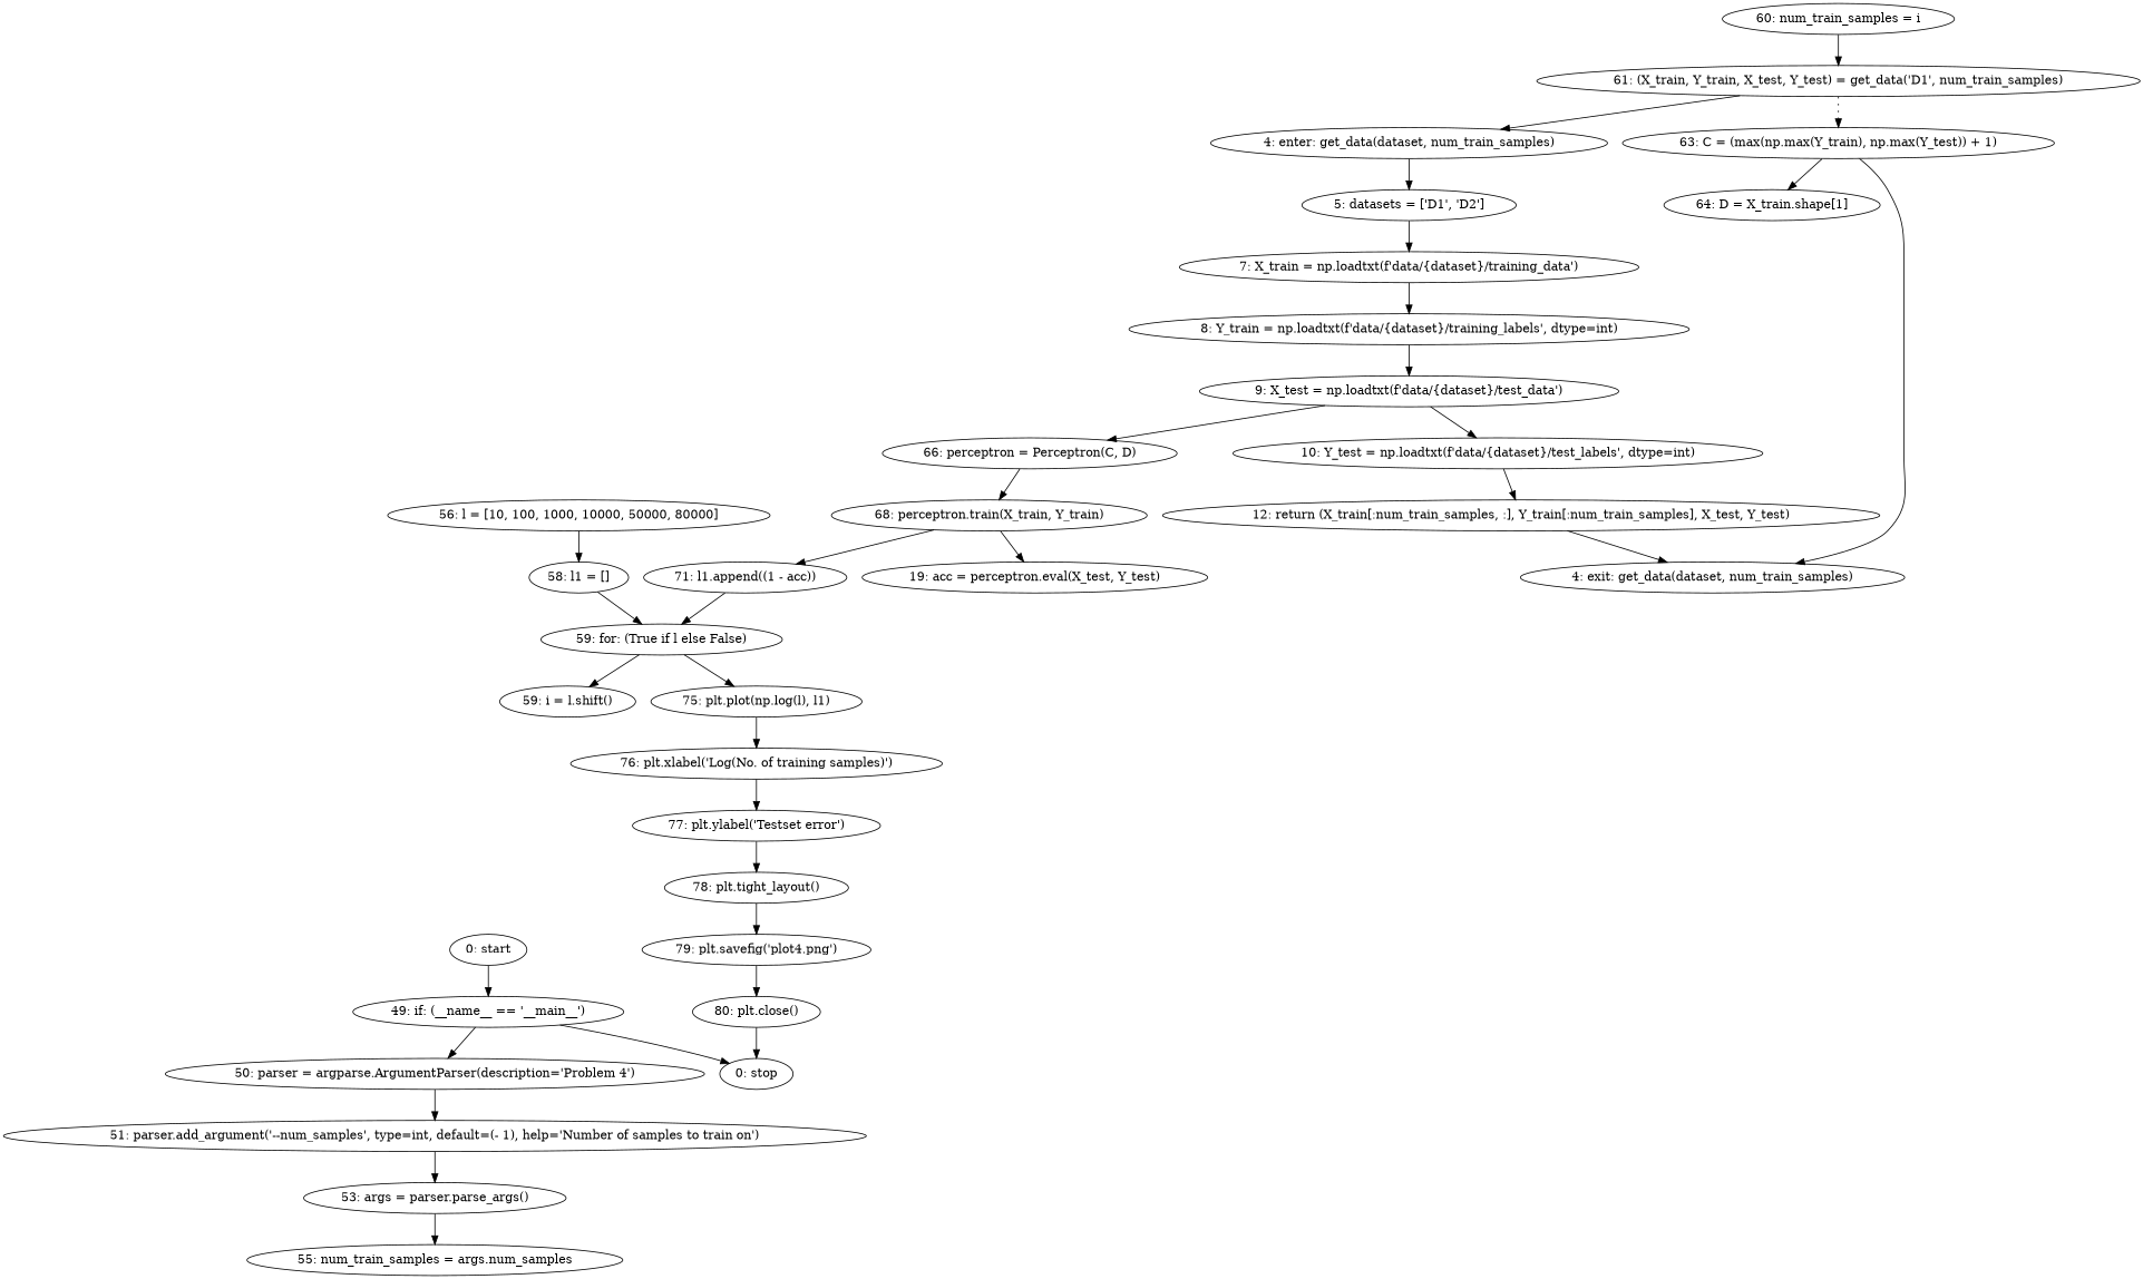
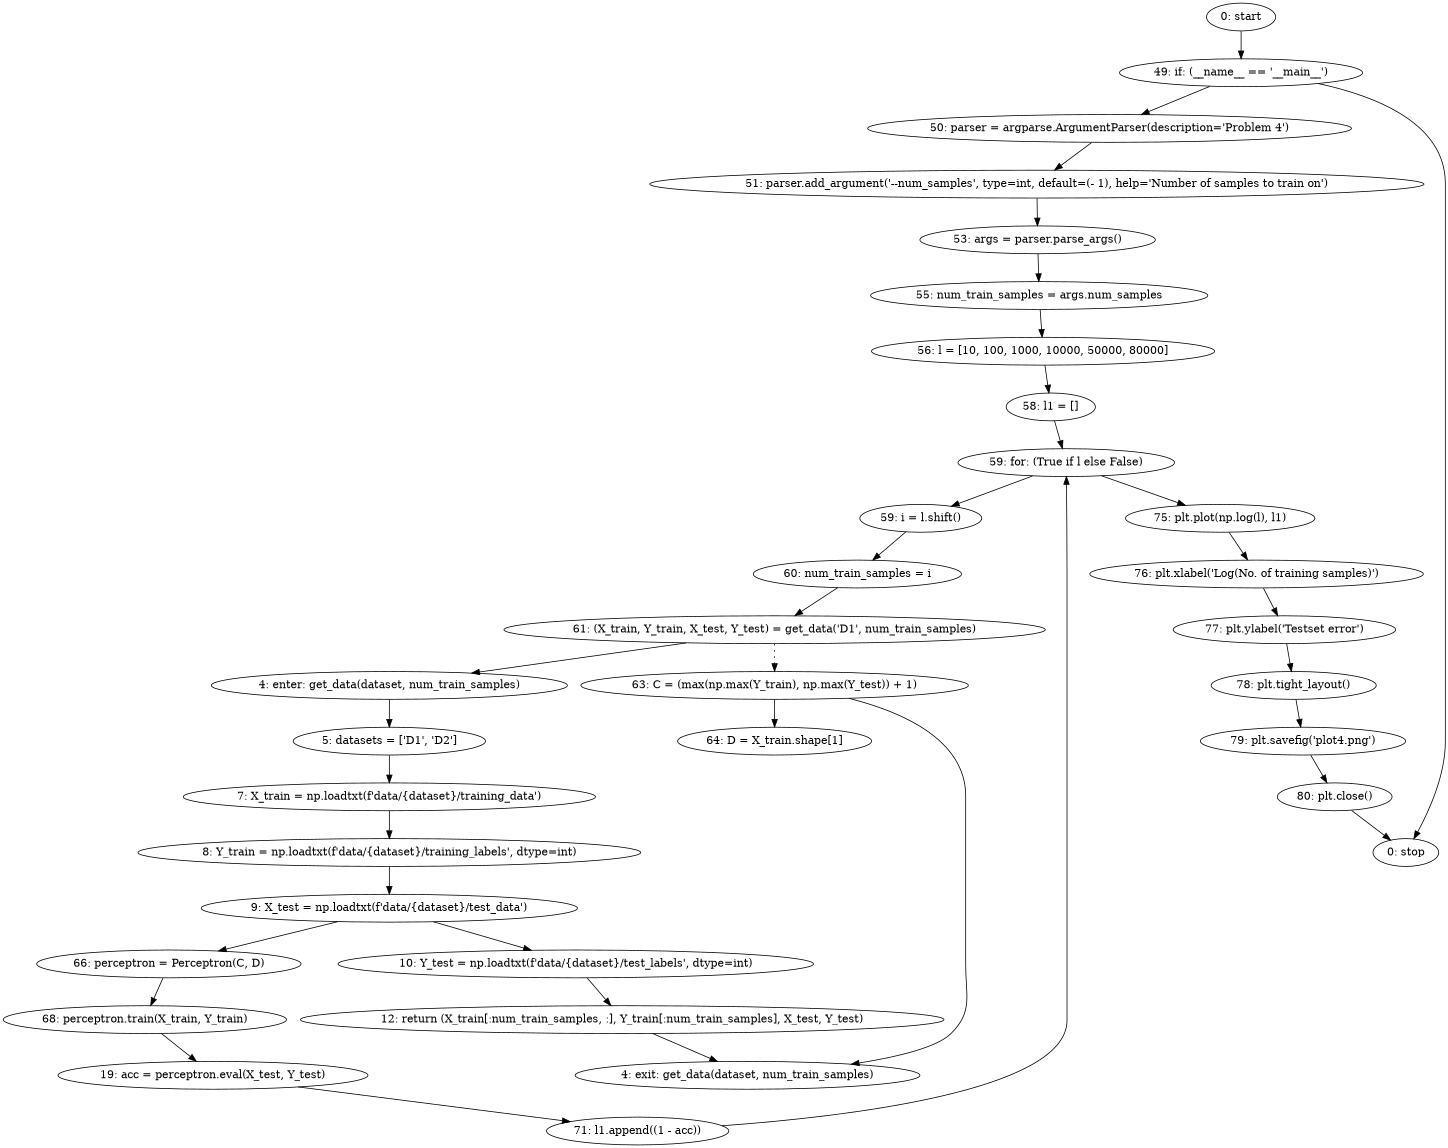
  strict digraph {
    n1 [label="0: start"]
    n2 [label="49: if: (__name__ == '__main__')"]
    n3 [label="50: parser = argparse.ArgumentParser(description='Problem 4')"]
    n4 [label="0: stop"]
    n5 [label="51: parser.add_argument('--num_samples', type=int, default=(- 1), help='Number of samples to train on')"]
    n6 [label="53: args = parser.parse_args()"]
    n7 [label="4: enter: get_data(dataset, num_train_samples)"]
    n8 [label="5: datasets = ['D1', 'D2']"]
    n9 [label="7: X_train = np.loadtxt(f'data/{dataset}/training_data')"]
    n10 [label="8: Y_train = np.loadtxt(f'data/{dataset}/training_labels', dtype=int)"]
    n11 [label="9: X_test = np.loadtxt(f'data/{dataset}/test_data')"]
    n12 [label="61: (X_train, Y_train, X_test, Y_test) = get_data('D1', num_train_samples)"]
    n13 [label="63: C = (max(np.max(Y_train), np.max(Y_test)) + 1)"]
    n14 [label="64: D = X_train.shape[1]"]
    n15 [label="4: exit: get_data(dataset, num_train_samples)"]
    n16 [label="66: perceptron = Perceptron(C, D)"]
    n17 [label="68: perceptron.train(X_train, Y_train)"]
    n18 [label="12: return (X_train[:num_train_samples, :], Y_train[:num_train_samples], X_test, Y_test)"]
    n19 [label="10: Y_test = np.loadtxt(f'data/{dataset}/test_labels', dtype=int)"]
    n20 [label="55: num_train_samples = args.num_samples"]
    n21 [label="56: l = [10, 100, 1000, 10000, 50000, 80000]"]
    n22 [label="58: l1 = []"]
    n23 [label="59: for: (True if l else False)"]
    n24 [label="59: i = l.shift()"]
    n25 [label="75: plt.plot(np.log(l), l1)"]
    n26 [label="60: num_train_samples = i"]
    n27 [label="76: plt.xlabel('Log(No. of training samples)')"]
    n28 [label="77: plt.ylabel('Testset error')"]
    n29 [label="78: plt.tight_layout()"]
    n30 [label="71: l1.append((1 - acc))"]
    n31 [label="19: acc = perceptron.eval(X_test, Y_test)"]
    n32 [label="79: plt.savefig('plot4.png')"]
    n33 [label="80: plt.close()"]
    n1 -> n2
    n2 -> n3
    n2 -> n4
    n3 -> n5
    n5 -> n6
    n6 -> n20
    n7 -> n8
    n8 -> n9
    n9 -> n10
    n10 -> n11
    n11 -> n16
    n11 -> n19
    n12 -> n7
    n12 -> n13 [style=dotted weight=100]
    n13 -> n14
    n13 -> n15
    n16 -> n17
    n17 -> n31
    n18 -> n15
    n19 -> n18
+   n20 -> n21
    n21 -> n22
    n22 -> n23
    n23 -> n24
    n23 -> n25
+   n24 -> n26
    n25 -> n27
    n26 -> n12
    n27 -> n28
    n28 -> n29
    n29 -> n32
    n30 -> n23
-   n17 -> n30
+   n31 -> n30
    n32 -> n33
    n33 -> n4
  }
